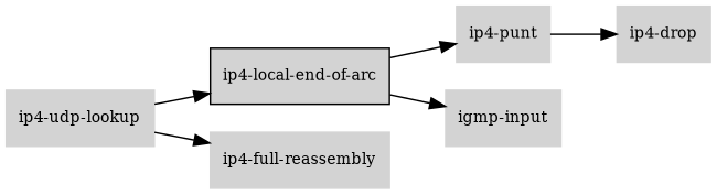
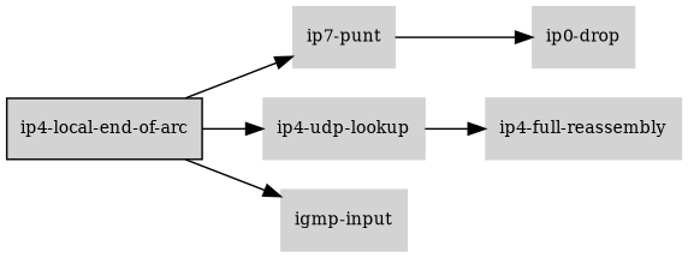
  digraph {
    rankdir=LR
    node [color=lightgray fillcolor=lightgray fontcolor=black fontsize=10 shape=box style=filled]
    edge [fontsize=8]
    "ip4-local-end-of-arc" [color=black]
-   "ip4-punt"
+   "ip4-punt" [label="ip7-punt"]
    "ip4-udp-lookup"
    "igmp-input"
-   "ip4-drop"
+   "ip4-drop" [label="ip0-drop"]
    "ip4-full-reassembly"
    "ip4-local-end-of-arc" -> "ip4-punt"
-   "ip4-udp-lookup" -> "ip4-local-end-of-arc"
+   "ip4-local-end-of-arc" -> "ip4-udp-lookup"
    "ip4-local-end-of-arc" -> "igmp-input"
    "ip4-punt" -> "ip4-drop"
    "ip4-udp-lookup" -> "ip4-full-reassembly"
  }
